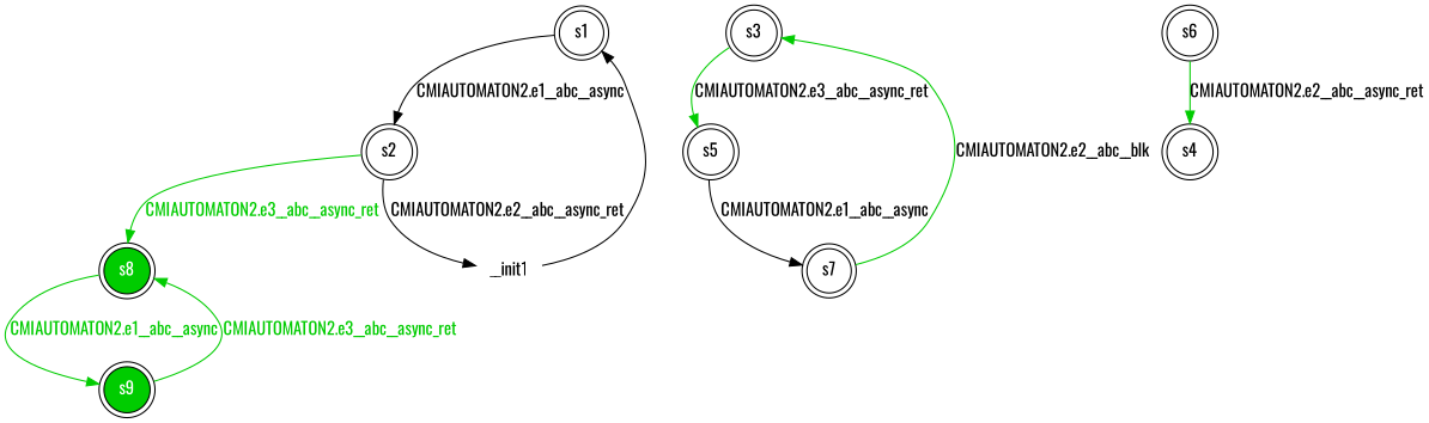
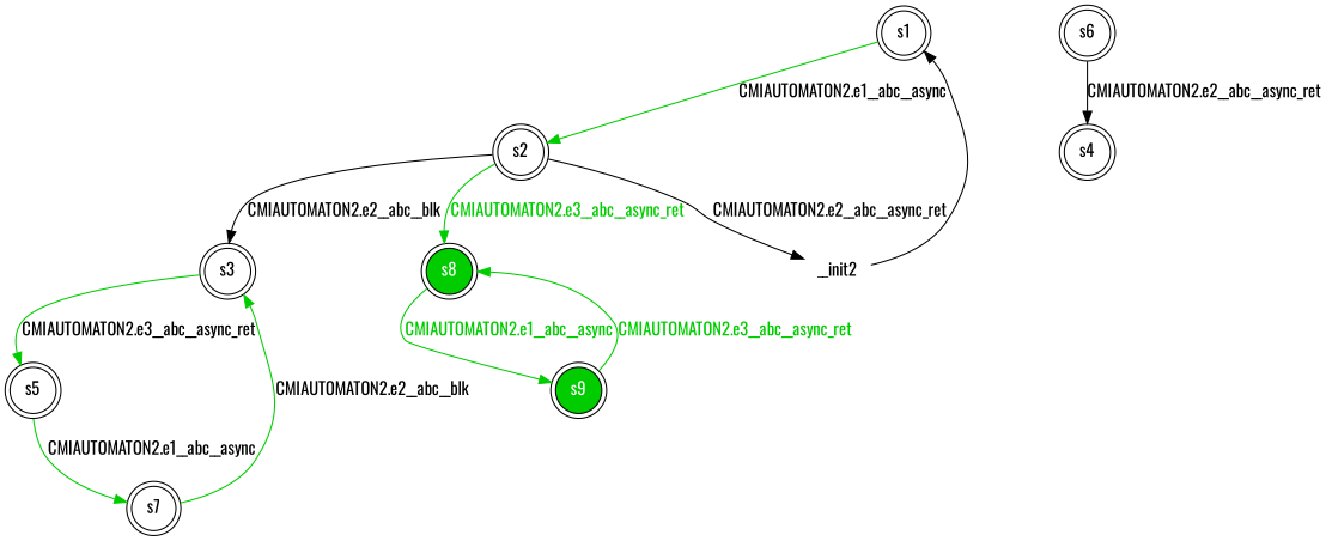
  digraph {
    fontname=Oswald
    node [fontname=Oswald shape=doublecircle]
    edge [fontname=Oswald]
    n1 [label=<s1>]
    n2 [label=<s2>]
    n3 [label=<s3>]
    n4 [fillcolor="#00cc00" fontcolor="#ffffff" label=<s8> style=filled]
-   __init1 [shape=none]
+   __init1 [shape=none label=__init2]
    n6 [label=<s5>]
    n7 [label=<s4>]
    n8 [fillcolor="#00cc00" fontcolor="#ffffff" label=<s9> style=filled]
    n9 [label=<s7>]
    n10 [label=<s6>]
-   n1 -> n2 [label=<<font color="#000000">CMIAUTOMATON2.e1__abc__async</font>>]
+   n1 -> n2 [label=<<font color="#000000">CMIAUTOMATON2.e1__abc__async</font>> color="#00cc00"]
+   n2 -> n3 [label=<<font color="#000000">CMIAUTOMATON2.e2__abc__blk</font>>]
    n2 -> n4 [color="#00cc00" label=<<font color="#00cc00">CMIAUTOMATON2.e3__abc__async_ret</font>>]
    n2 -> __init1 [label=<<font color="#000000">CMIAUTOMATON2.e2__abc__async_ret</font>>]
    n3 -> n6 [color="#00cc00" label=<<font color="#000000">CMIAUTOMATON2.e3__abc__async_ret</font>>]
    n4 -> n8 [color="#00cc00" label=<<font color="#00cc00">CMIAUTOMATON2.e1__abc__async</font>>]
    __init1 -> n1
-   n6 -> n9 [label=<<font color="#000000">CMIAUTOMATON2.e1__abc__async</font>>]
+   n6 -> n9 [label=<<font color="#000000">CMIAUTOMATON2.e1__abc__async</font>> color="#00cc00"]
    n8 -> n4 [color="#00cc00" label=<<font color="#00cc00">CMIAUTOMATON2.e3__abc__async_ret</font>>]
    n9 -> n3 [color="#00cc00" label=<<font color="#000000">CMIAUTOMATON2.e2__abc__blk</font>>]
-   n10 -> n7 [label=<<font color="#000000">CMIAUTOMATON2.e2__abc__async_ret</font>> color="#00cc00"]
+   n10 -> n7 [label=<<font color="#000000">CMIAUTOMATON2.e2__abc__async_ret</font>>]
  }
